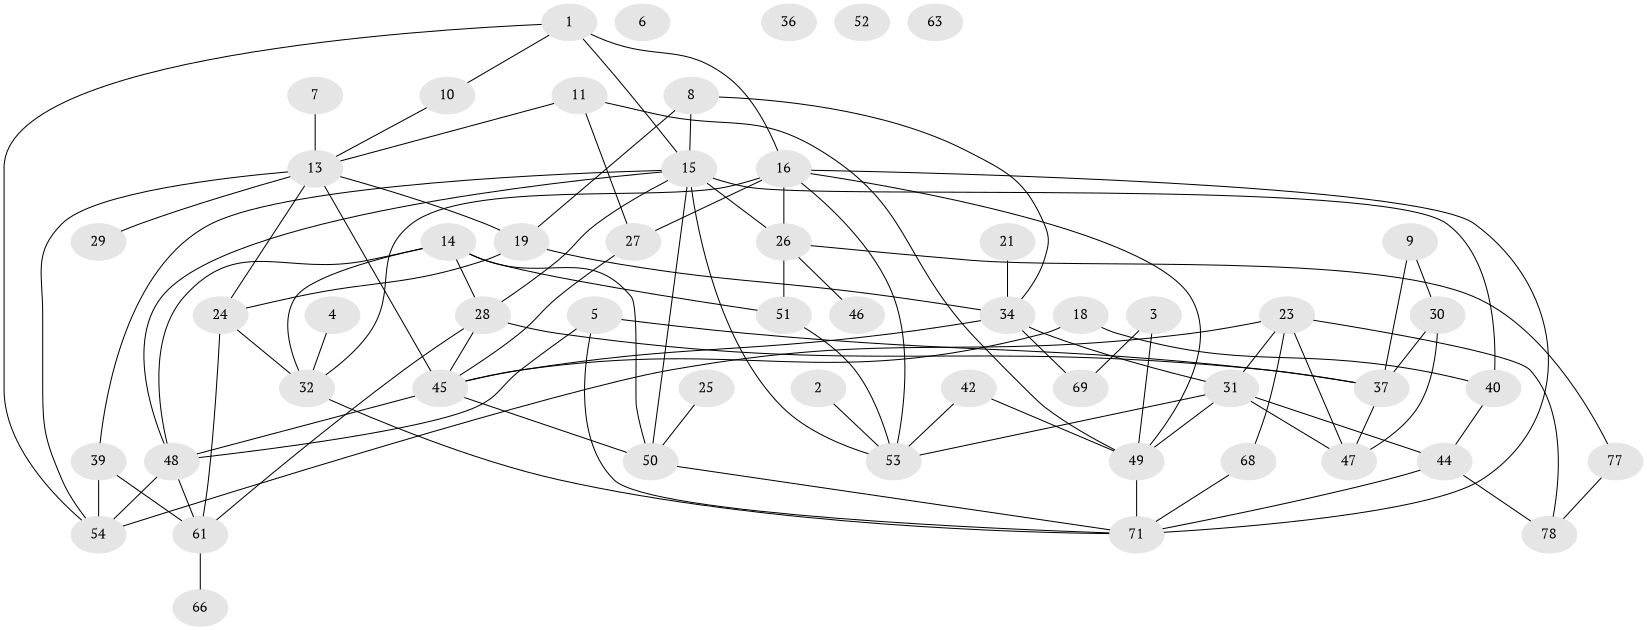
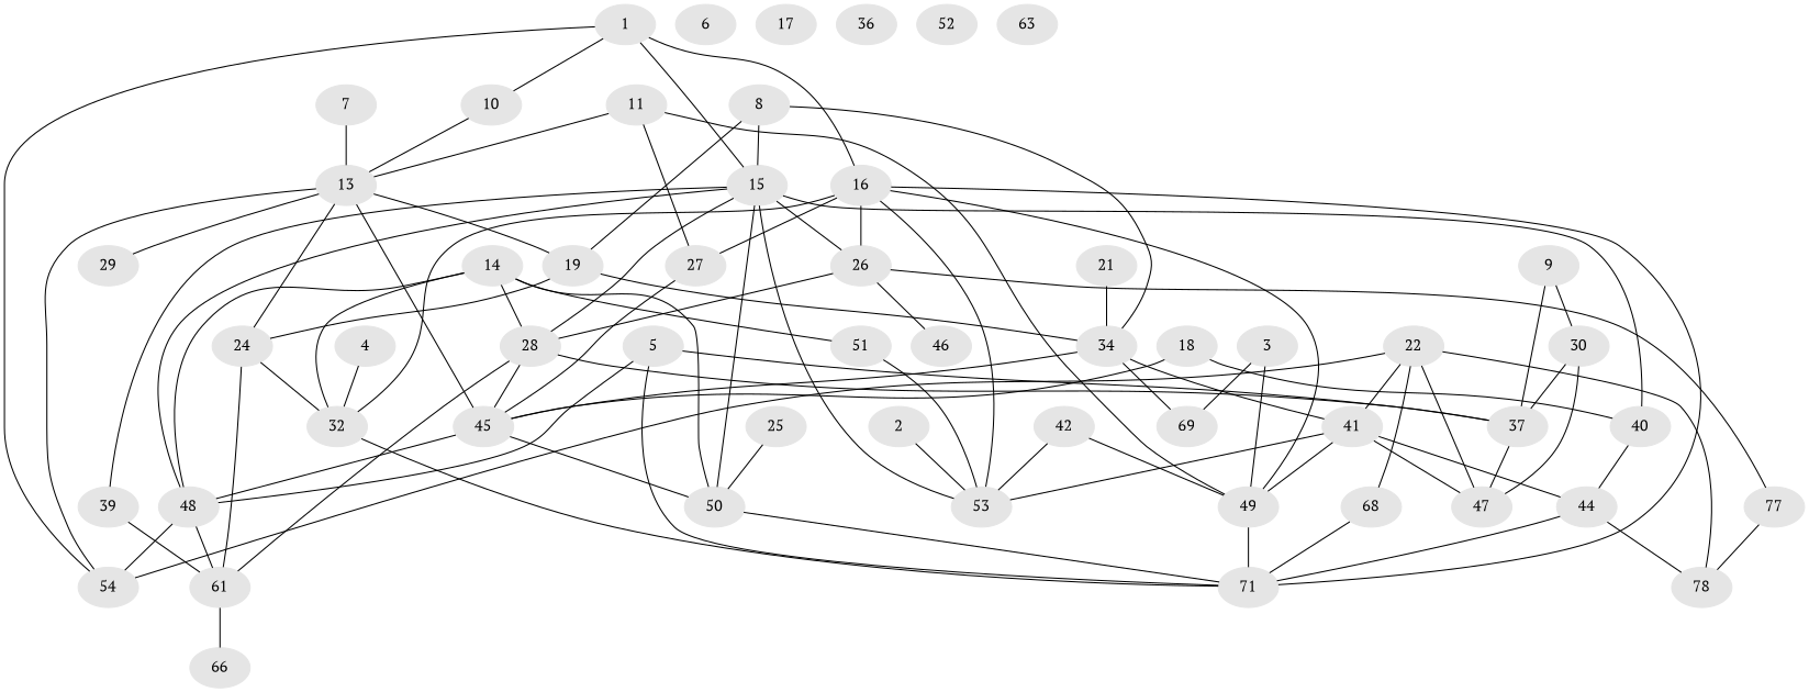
  graph {
    fontname="PT Serif"
    node [color=gray90 fontname="PT Serif" style=filled]
    edge [fontname="PT Serif"]
    1 [super="+59"]
    10
    15 [super="+80"]
    16 [super="+73"]
    54 [super="+65"]
    13 [super="+55"]
    53 [super="+62"]
    48 [super="+60"]
    28 [super="+38"]
    50 [super="+81"]
    26 [super="+35"]
    39 [super="+43"]
    40
    49 [super="+75"]
    32
    71 [super="+72"]
    27 [super="+64"]
    2
    3
    69
    4
    37 [super="+79"]
    47 [super="+67"]
    5
    61 [super="+82"]
    6
    7 [super="+12"]
    19 [super="+33"]
    24 [super="+57"]
    29
    45
    8 [super="+70"]
    34 [super="+74"]
-   41 [super="+76" label=31]
+   41 [super="+76"]
    9 [super="+20"]
    30 [super="+31"]
    11
    14 [super="+56"]
    51
    46
    77
    44 [super="+58"]
+   17
    18
    21
-   22 [super="+23" label=23]
+   22 [super="+23"]
    68
    78
    66
    25
    36
    42
    52
    63
    1 -- 10
    1 -- 15
    1 -- 16
    1 -- 54
    10 -- 13
    15 -- 53
    15 -- 48
    15 -- 28
    15 -- 50
    15 -- 26
    15 -- 39
    15 -- 40
    16 -- 53
    16 -- 26
    16 -- 49
    16 -- 32
    16 -- 71
    16 -- 27
    13 -- 54
    13 -- 19
    13 -- 24
    13 -- 29
    13 -- 45
    48 -- 54
    48 -- 61
    28 -- 37
    28 -- 61
    28 -- 45
    50 -- 71
-   26 -- 51
+   26 -- 28
    26 -- 46
    26 -- 77
-   39 -- 54
    39 -- 61
    40 -- 44
    49 -- 71
    32 -- 71
    27 -- 45
    2 -- 53
    3 -- 49
    3 -- 69
    4 -- 32
    37 -- 47
    5 -- 48
    5 -- 71
    5 -- 37
    61 -- 66
    7 -- 13
    19 -- 24 [weight=2]
    19 -- 34
    24 -- 32
    24 -- 61
    45 -- 48
    45 -- 50
    8 -- 15
    8 -- 19
    8 -- 34
    34 -- 69
    34 -- 45
    34 -- 41
    41 -- 53
    41 -- 49
    41 -- 47
    41 -- 44
    9 -- 37
    9 -- 30
    30 -- 37
    30 -- 47
    11 -- 13
    11 -- 49
    11 -- 27
    14 -- 48
    14 -- 28
    14 -- 50
    14 -- 32
    14 -- 51
    51 -- 53
    77 -- 78
    44 -- 71
    44 -- 78
    18 -- 40
    18 -- 45
    21 -- 34
    22 -- 54
    22 -- 47
    22 -- 41
    22 -- 68
    22 -- 78
    68 -- 71
    25 -- 50
    42 -- 53
    42 -- 49
  }
